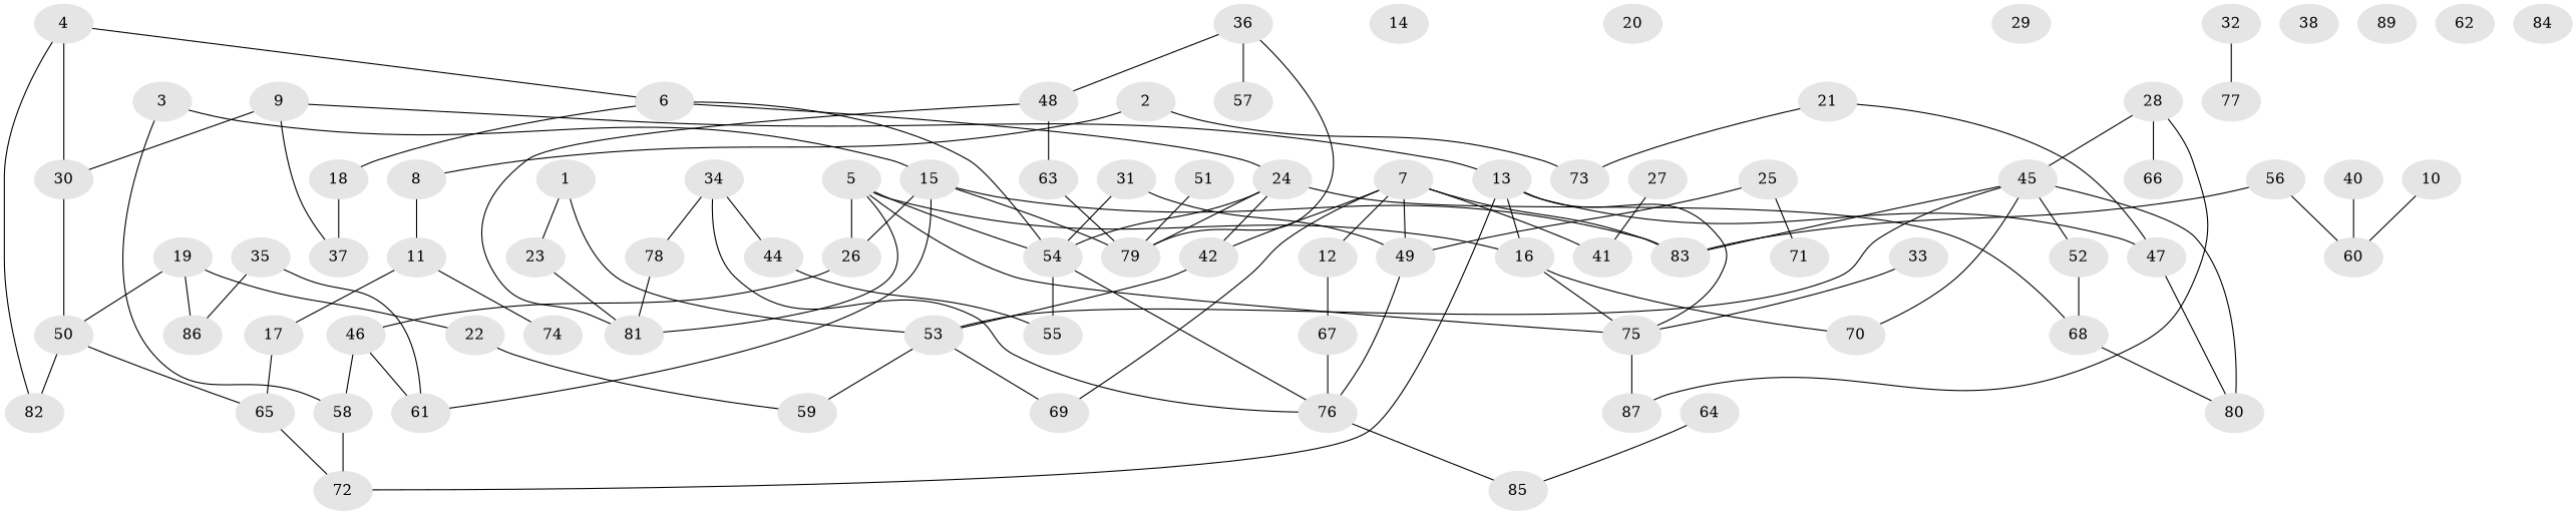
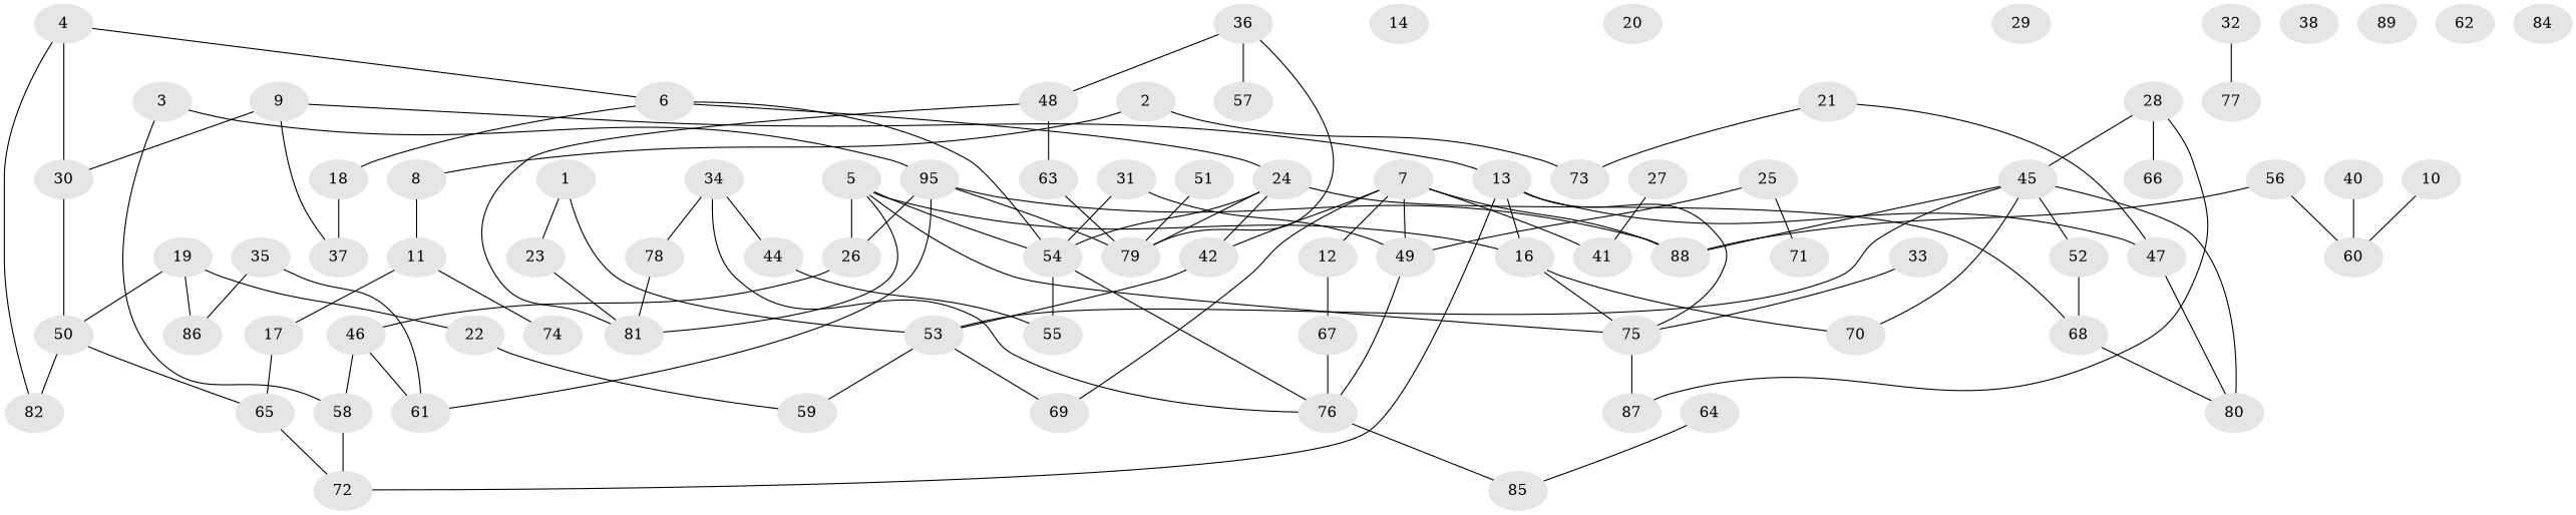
  graph {
    node [color=gray90 style=filled]
    1
    23
    53
    81
    69
    59
    2
    8
    73
    11
    3
-   15
+   15 [label=95]
    58
    26
-   83
+   83 [label=88]
    61
    79
    72
    4
    6
    30
    82
    54
    18
    24
    50
    5
    16
    75
    70
    46
    76
    55
    87
    37
    42
    68
    7
    12
    41
    49
    67
    17
    74
    9
    13
    47
    10
    60
    65
    80
    14
    19
    22
    86
    20
    21
    25
    71
    27
    45
    52
    28
    66
    29
    31
    32
    77
    33
    34
    44
    78
    85
    35
    36
    48
    57
    63
    38
    n80 [label=89]
    40
    51
    56
    62
    64
    84
    1 -- 23
    1 -- 53
    23 -- 81
    53 -- 69
    53 -- 59
    2 -- 8
    2 -- 73
    8 -- 11
    11 -- 17
    11 -- 74
    3 -- 15
    3 -- 58
    15 -- 26
    15 -- 83
    15 -- 61
    15 -- 79
    58 -- 72
    26 -- 46
    4 -- 6
    4 -- 30
    4 -- 82
    6 -- 54
    6 -- 18
    6 -- 24
    30 -- 50
    54 -- 76
    54 -- 55
    18 -- 37
    24 -- 79
    24 -- 54
    24 -- 42
    24 -- 68
    50 -- 82
    50 -- 65
    5 -- 81
    5 -- 26
    5 -- 54
    5 -- 16
    5 -- 75
    16 -- 75
    16 -- 70
    75 -- 87
    46 -- 58
    46 -- 61
    76 -- 85
    42 -- 53
    68 -- 80
    7 -- 69
    7 -- 83
    7 -- 42
    7 -- 12
    7 -- 41
    7 -- 49
    12 -- 67
    49 -- 76
    67 -- 76
    17 -- 65
    9 -- 30
    9 -- 37
    9 -- 13
    13 -- 72
    13 -- 16
    13 -- 75
    13 -- 47
    47 -- 80
    10 -- 60
    65 -- 72
    19 -- 50
    19 -- 22
    19 -- 86
    22 -- 59
    21 -- 73
    21 -- 47
    25 -- 49
    25 -- 71
    27 -- 41
    45 -- 53
    45 -- 83
    45 -- 70
    45 -- 80
    45 -- 52
    52 -- 68
    28 -- 87
    28 -- 45
    28 -- 66
    31 -- 54
    31 -- 49
    32 -- 77
    33 -- 75
    34 -- 76
    34 -- 44
    34 -- 78
    44 -- 55
    78 -- 81
    35 -- 61
    35 -- 86
    36 -- 79
    36 -- 48
    36 -- 57
    48 -- 81
    48 -- 63
    63 -- 79
    40 -- 60
    51 -- 79
    56 -- 83
    56 -- 60
    64 -- 85
  }
